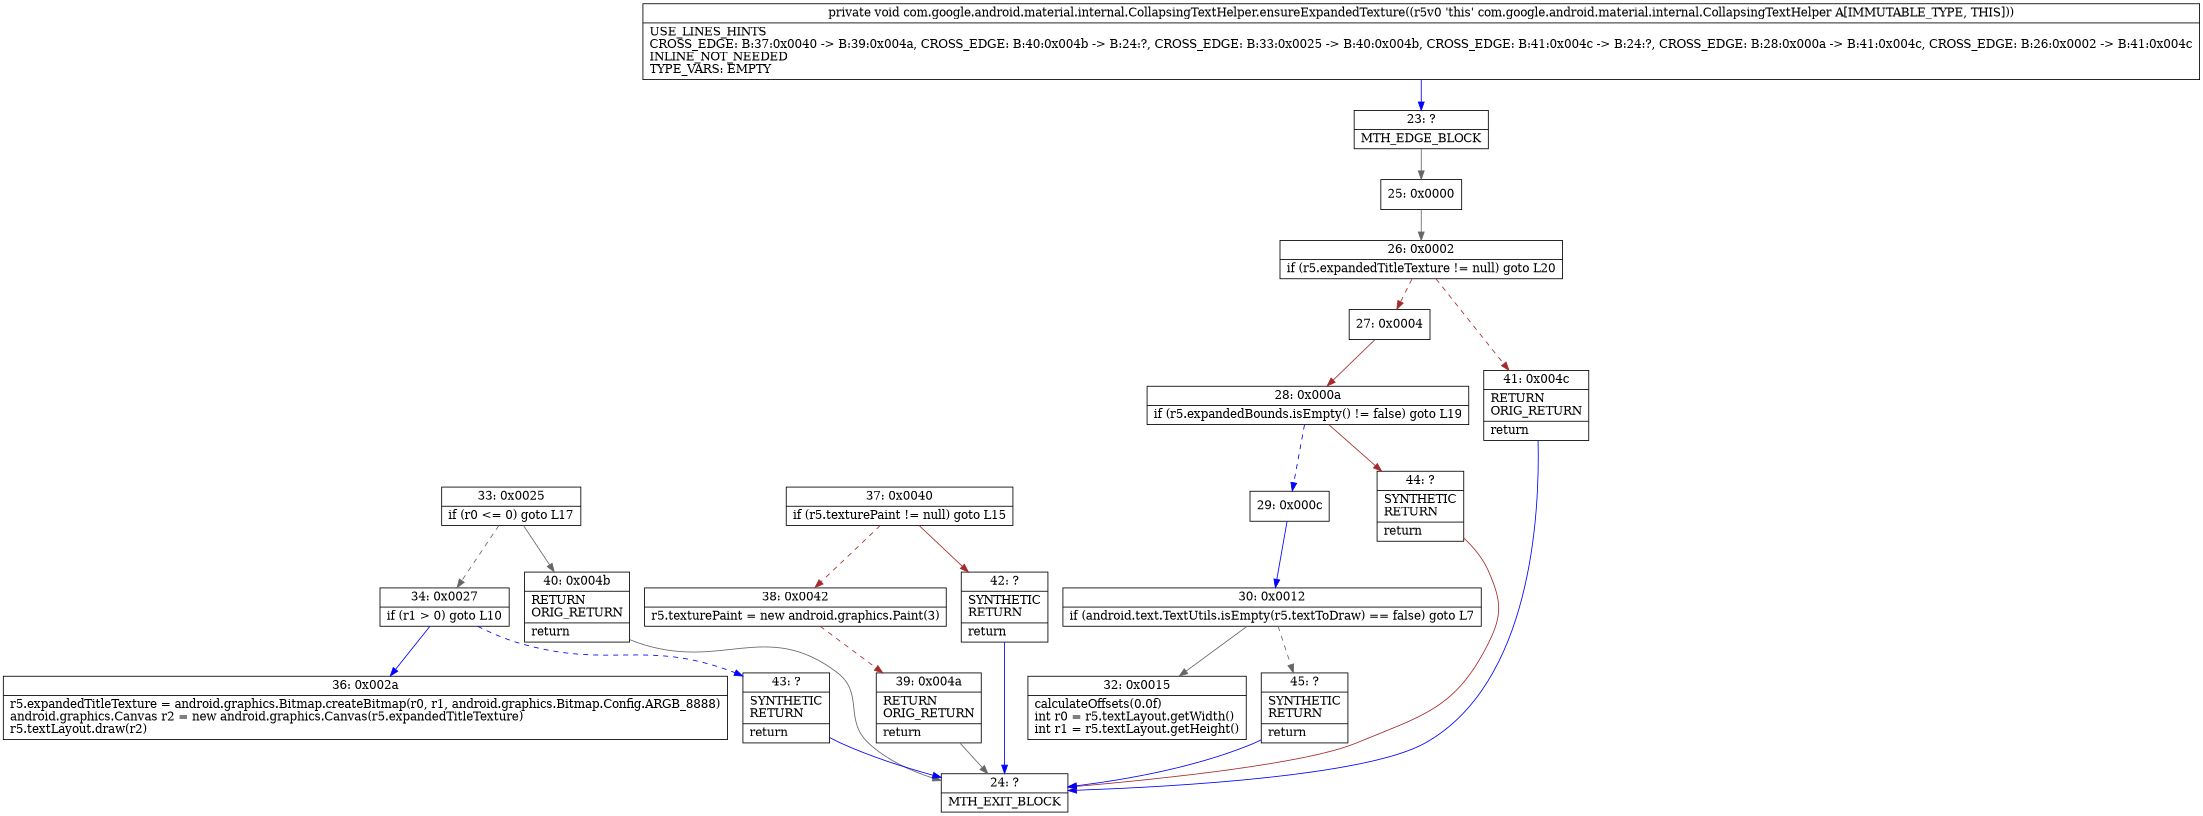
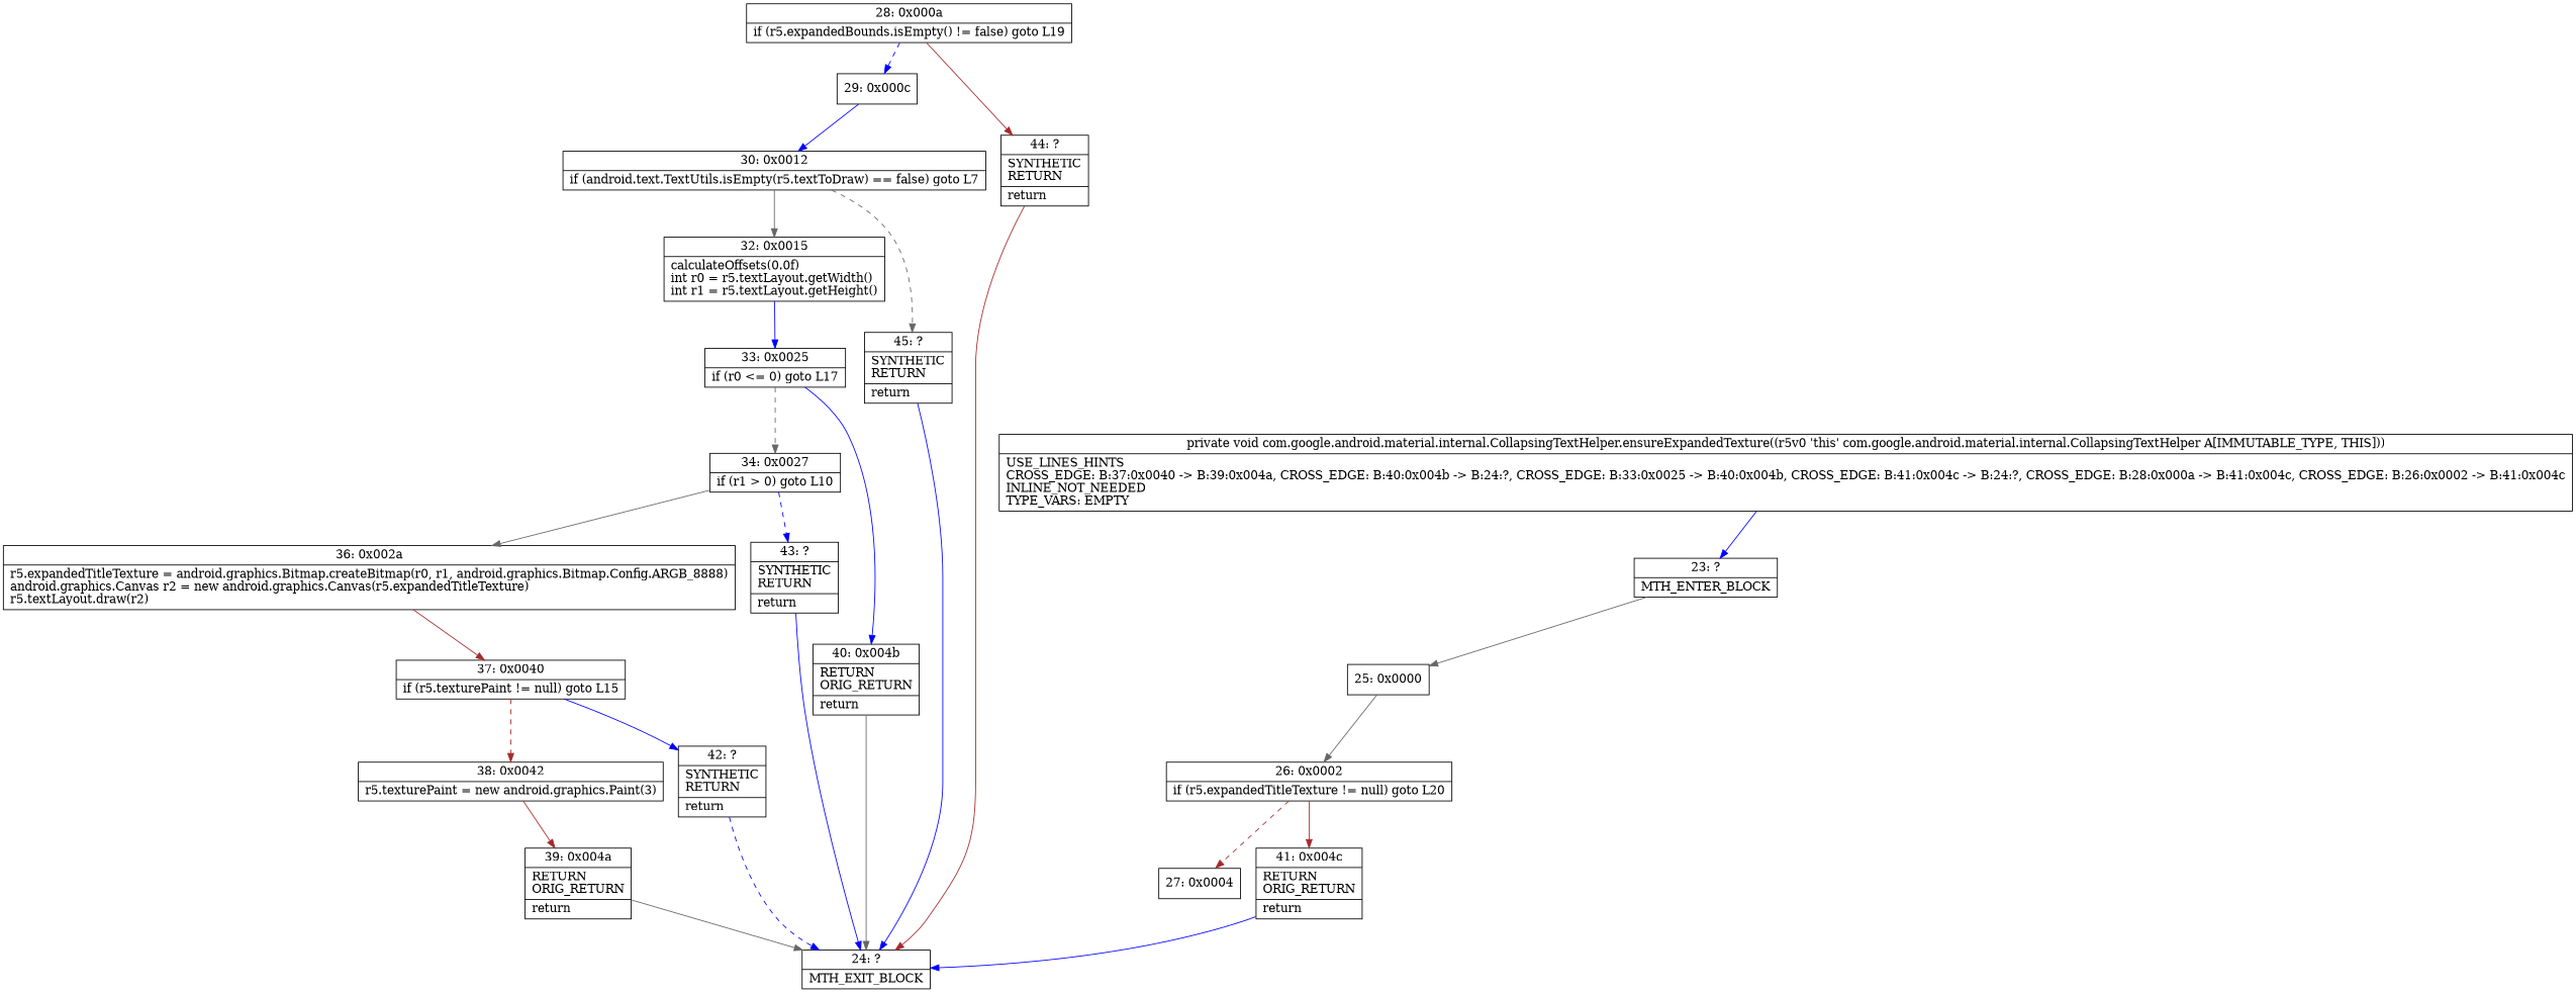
  digraph {
    node [shape=record]
    edge [color=blue]
-   n1 [label="{23\:\ ?|MTH_EDGE_BLOCK\l}"]
+   n1 [label="{23\:\ ?|MTH_ENTER_BLOCK\l}"]
    n2 [label="{25\:\ 0x0000}"]
    n3 [label="{26\:\ 0x0002|if (r5.expandedTitleTexture != null) goto L20\l}"]
    n4 [label="{27\:\ 0x0004}"]
    n5 [label="{41\:\ 0x004c|RETURN\lORIG_RETURN\l|return\l}"]
    n6 [label="{28\:\ 0x000a|if (r5.expandedBounds.isEmpty() != false) goto L19\l}"]
    n7 [label="{24\:\ ?|MTH_EXIT_BLOCK\l}"]
    n8 [label="{29\:\ 0x000c}"]
    n9 [label="{44\:\ ?|SYNTHETIC\lRETURN\l|return\l}"]
    n10 [label="{30\:\ 0x0012|if (android.text.TextUtils.isEmpty(r5.textToDraw) == false) goto L7\l}"]
    n11 [label="{32\:\ 0x0015|calculateOffsets(0.0f)\lint r0 = r5.textLayout.getWidth()\lint r1 = r5.textLayout.getHeight()\l}"]
    n12 [label="{45\:\ ?|SYNTHETIC\lRETURN\l|return\l}"]
    n13 [label="{33\:\ 0x0025|if (r0 \<= 0) goto L17\l}"]
    n14 [label="{34\:\ 0x0027|if (r1 \> 0) goto L10\l}"]
    n15 [label="{40\:\ 0x004b|RETURN\lORIG_RETURN\l|return\l}"]
    n16 [label="{36\:\ 0x002a|r5.expandedTitleTexture = android.graphics.Bitmap.createBitmap(r0, r1, android.graphics.Bitmap.Config.ARGB_8888)\landroid.graphics.Canvas r2 = new android.graphics.Canvas(r5.expandedTitleTexture)\lr5.textLayout.draw(r2)\l}"]
    n17 [label="{43\:\ ?|SYNTHETIC\lRETURN\l|return\l}"]
    n18 [label="{37\:\ 0x0040|if (r5.texturePaint != null) goto L15\l}"]
    n19 [label="{38\:\ 0x0042|r5.texturePaint = new android.graphics.Paint(3)\l}"]
    n20 [label="{42\:\ ?|SYNTHETIC\lRETURN\l|return\l}"]
    n21 [label="{39\:\ 0x004a|RETURN\lORIG_RETURN\l|return\l}"]
    n22 [label="{private void com.google.android.material.internal.CollapsingTextHelper.ensureExpandedTexture((r5v0 'this' com.google.android.material.internal.CollapsingTextHelper A[IMMUTABLE_TYPE, THIS]))  | USE_LINES_HINTS\lCROSS_EDGE: B:37:0x0040 \-\> B:39:0x004a, CROSS_EDGE: B:40:0x004b \-\> B:24:?, CROSS_EDGE: B:33:0x0025 \-\> B:40:0x004b, CROSS_EDGE: B:41:0x004c \-\> B:24:?, CROSS_EDGE: B:28:0x000a \-\> B:41:0x004c, CROSS_EDGE: B:26:0x0002 \-\> B:41:0x004c\lINLINE_NOT_NEEDED\lTYPE_VARS: EMPTY\l}"]
    n1 -> n2 [color=gray40]
    n2 -> n3 [color=gray40]
    n3 -> n4 [color=brown style=dashed]
-   n3 -> n5 [color=brown style=dashed]
-   n4 -> n6 [color=brown]
+   n3 -> n5 [color=brown]
    n5 -> n7
    n6 -> n8 [style=dashed]
    n6 -> n9 [color=brown]
    n8 -> n10
    n9 -> n7 [color=brown]
    n10 -> n11 [color=gray40]
    n10 -> n12 [color=gray40 style=dashed]
+   n11 -> n13
    n12 -> n7
    n13 -> n14 [color=gray40 style=dashed]
-   n13 -> n15 [color=gray40]
-   n14 -> n16
+   n13 -> n15
+   n14 -> n16 [color=gray40]
    n14 -> n17 [style=dashed]
    n15 -> n7 [color=gray40]
+   n16 -> n18 [color=brown]
    n17 -> n7
    n18 -> n19 [color=brown style=dashed]
-   n18 -> n20 [color=brown]
-   n19 -> n21 [color=brown style=dashed]
-   n20 -> n7
+   n18 -> n20
+   n19 -> n21 [color=brown]
+   n20 -> n7 [style=dashed]
    n21 -> n7 [color=gray40]
    n22 -> n1
  }
